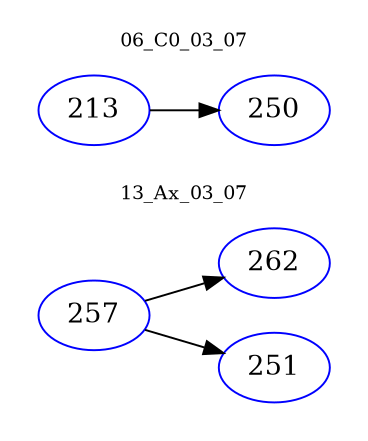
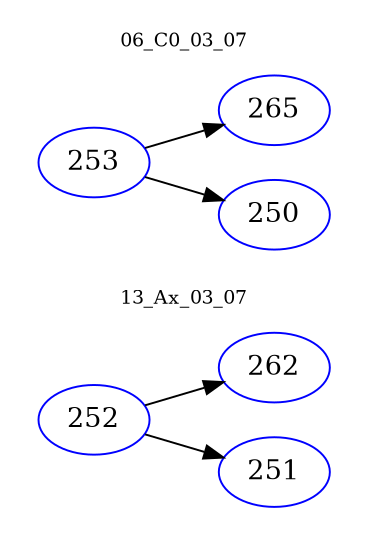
  digraph {
    rankdir=LR
    node [color=blue]
    edge [color=black]
-   n1 [label=257]
+   n1 [label=252]
    n2 [label=251]
    n3 [label=262]
-   n4 [label=213]
+   n4 [label=253]
    n5 [label=250]
+   n6 [label=265]
    subgraph cluster_1 {
      color=white
      fontsize=10
      label="13_Ax_03_07"
      n1
      n2
      n3
    }
    subgraph cluster_2 {
      color=white
      fontsize=10
      label="06_C0_03_07"
      n4
      n5
+     n6
    }
    n1 -> n2
    n1 -> n3
    n4 -> n5
+   n4 -> n6
  }
